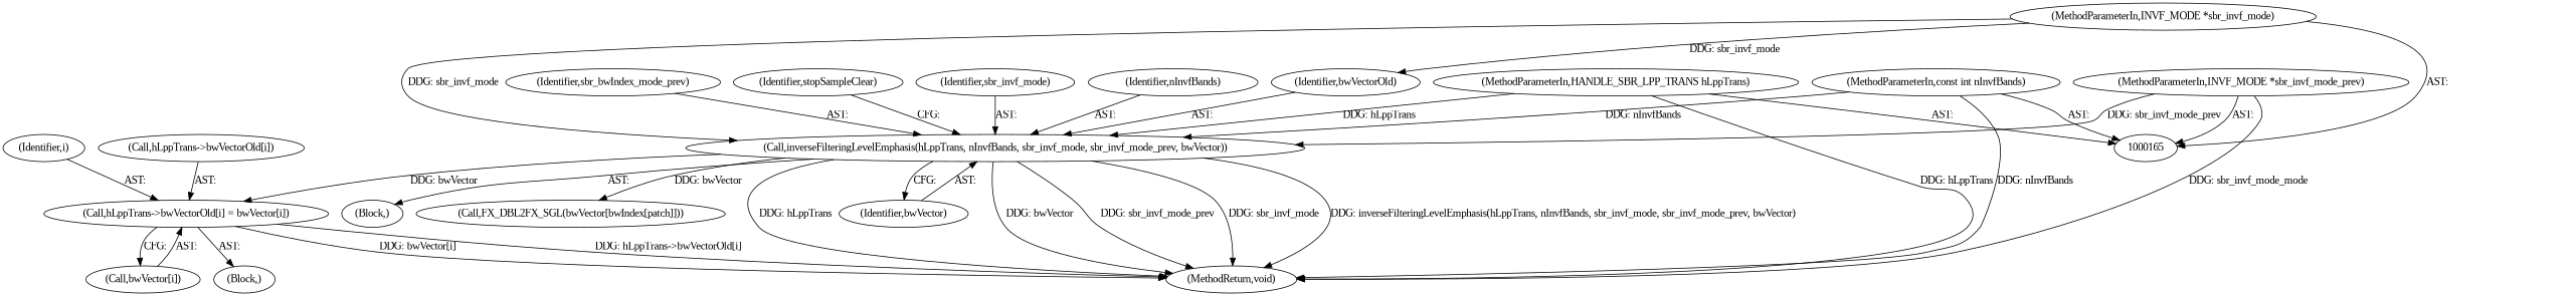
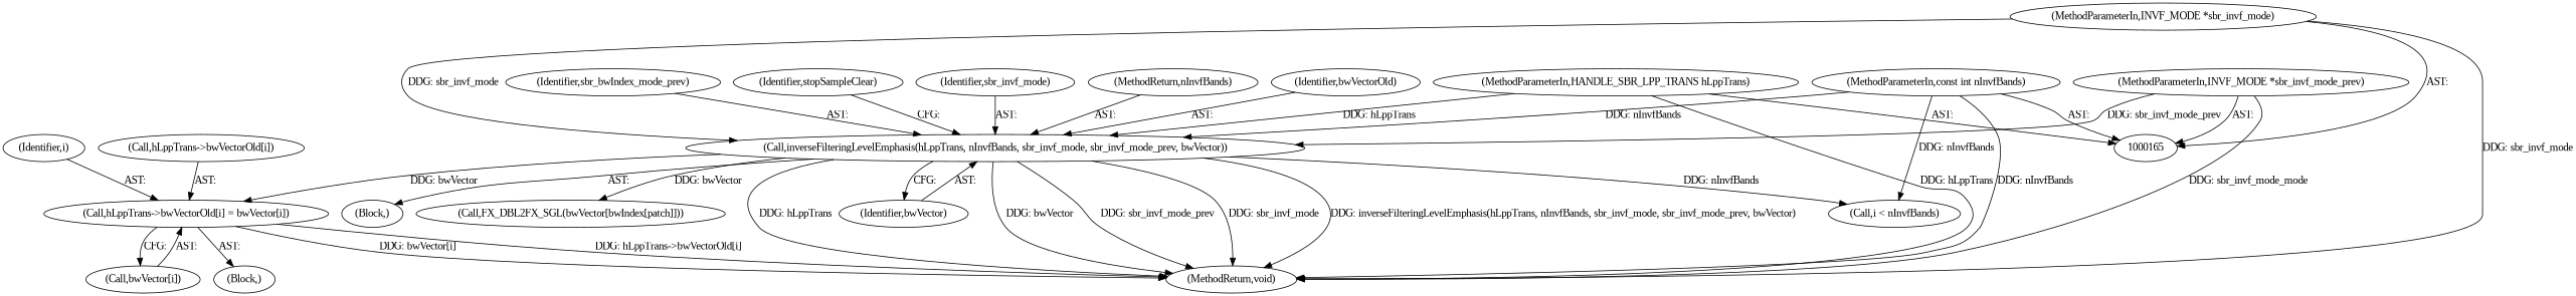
  digraph {
    fontname="Liberation Serif"
    node [fontname="Liberation Serif"]
    edge [fontname="Liberation Serif"]
    n1 [label="(Call,hLppTrans->bwVectorOld[i] = bwVector[i])"]
    n2 [label="(Call,bwVector[i])"]
    n3 [label="(Block,)"]
    n4 [label="(MethodReturn,void)"]
    n5 [label="(Call,inverseFilteringLevelEmphasis(hLppTrans, nInvfBands, sbr_invf_mode, sbr_invf_mode_prev, bwVector))"]
+   n6 [label="(Call,i < nInvfBands)"]
    n7 [label="(Block,)"]
    n8 [label="(Call,FX_DBL2FX_SGL(bwVector[bwIndex[patch]]))"]
    n9 [label="(Identifier,bwVector)"]
    n10 [label="(MethodParameterIn,HANDLE_SBR_LPP_TRANS hLppTrans)"]
    1000165
    n12 [label="(MethodParameterIn,const int nInvfBands)"]
    n13 [label="(MethodParameterIn,INVF_MODE *sbr_invf_mode)"]
    n14 [label="(MethodParameterIn,INVF_MODE *sbr_invf_mode_prev)"]
    n15 [label="(Identifier,sbr_bwIndex_mode_prev)"]
    n16 [label="(Identifier,stopSampleClear)"]
    n17 [label="(Identifier,sbr_invf_mode)"]
    n18 [label="(Identifier,i)"]
-   n19 [label="(Identifier,nInvfBands)"]
+   n19 [label="(MethodReturn,nInvfBands)"]
    n20 [label="(Call,hLppTrans->bwVectorOld[i])"]
    n21 [label="(Identifier,bwVectorOld)"]
    n1 -> n2 [label="CFG: "]
    n1 -> n3 [label="AST: "]
    n1 -> n4 [label="DDG: hLppTrans->bwVectorOld[i]"]
    n1 -> n4 [label="DDG: bwVector[i]"]
    n2 -> n1 [label="AST: "]
    n5 -> n1 [label="DDG: bwVector"]
    n5 -> n4 [label="DDG: inverseFilteringLevelEmphasis(hLppTrans, nInvfBands, sbr_invf_mode, sbr_invf_mode_prev, bwVector)"]
    n5 -> n4 [label="DDG: hLppTrans"]
    n5 -> n4 [label="DDG: bwVector"]
    n5 -> n4 [label="DDG: sbr_invf_mode_prev"]
    n5 -> n4 [label="DDG: sbr_invf_mode"]
+   n5 -> n6 [label="DDG: nInvfBands"]
    n5 -> n7 [label="AST: "]
    n5 -> n8 [label="DDG: bwVector"]
    n5 -> n9 [label="CFG: "]
    n9 -> n5 [label="AST: "]
    n10 -> n4 [label="DDG: hLppTrans"]
    n10 -> n5 [label="DDG: hLppTrans"]
    n10 -> 1000165 [label="AST: "]
    n12 -> n4 [label="DDG: nInvfBands"]
    n12 -> n5 [label="DDG: nInvfBands"]
+   n12 -> n6 [label="DDG: nInvfBands"]
    n12 -> 1000165 [label="AST: "]
-   n13 -> n21 [label="DDG: sbr_invf_mode"]
+   n13 -> n4 [label="DDG: sbr_invf_mode"]
    n13 -> n5 [label="DDG: sbr_invf_mode"]
    n13 -> 1000165 [label="AST: "]
    n14 -> n4 [label="DDG: sbr_invf_mode_mode"]
    n14 -> n5 [label="DDG: sbr_invf_mode_prev"]
    n14 -> 1000165 [label="AST: "]
    n15 -> n5 [label="AST: "]
    n16 -> n5 [label="CFG: "]
    n17 -> n5 [label="AST: "]
    n18 -> n1 [label="AST: "]
    n19 -> n5 [label="AST: "]
    n20 -> n1 [label="AST: "]
    n21 -> n5 [label="AST: "]
  }
